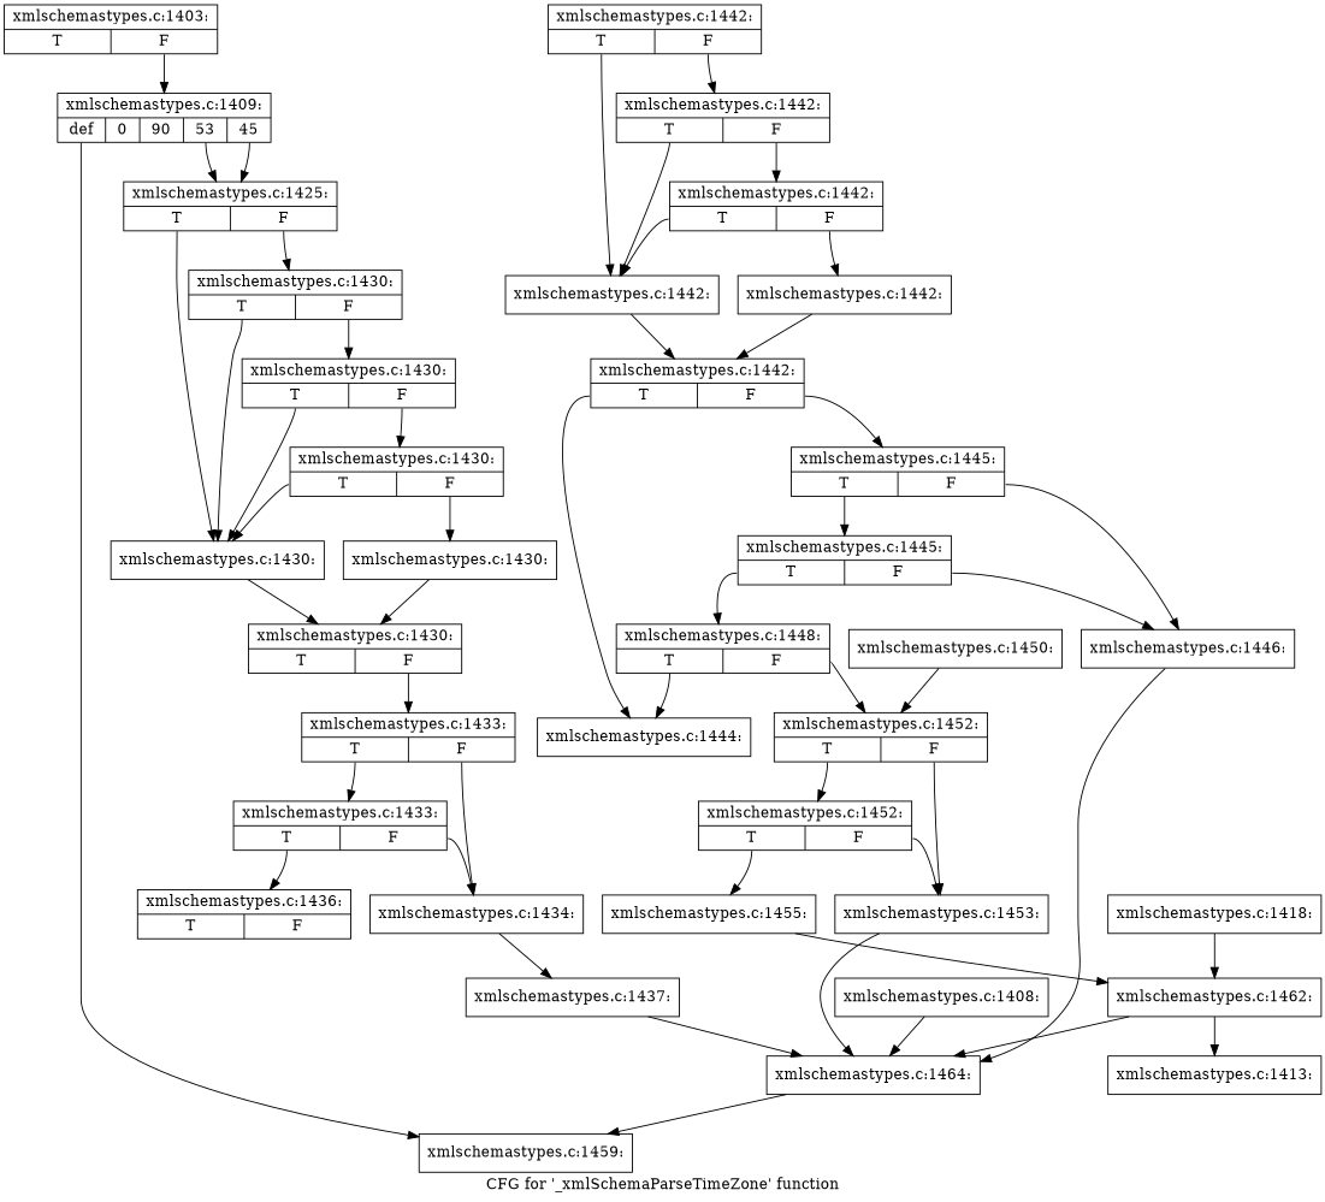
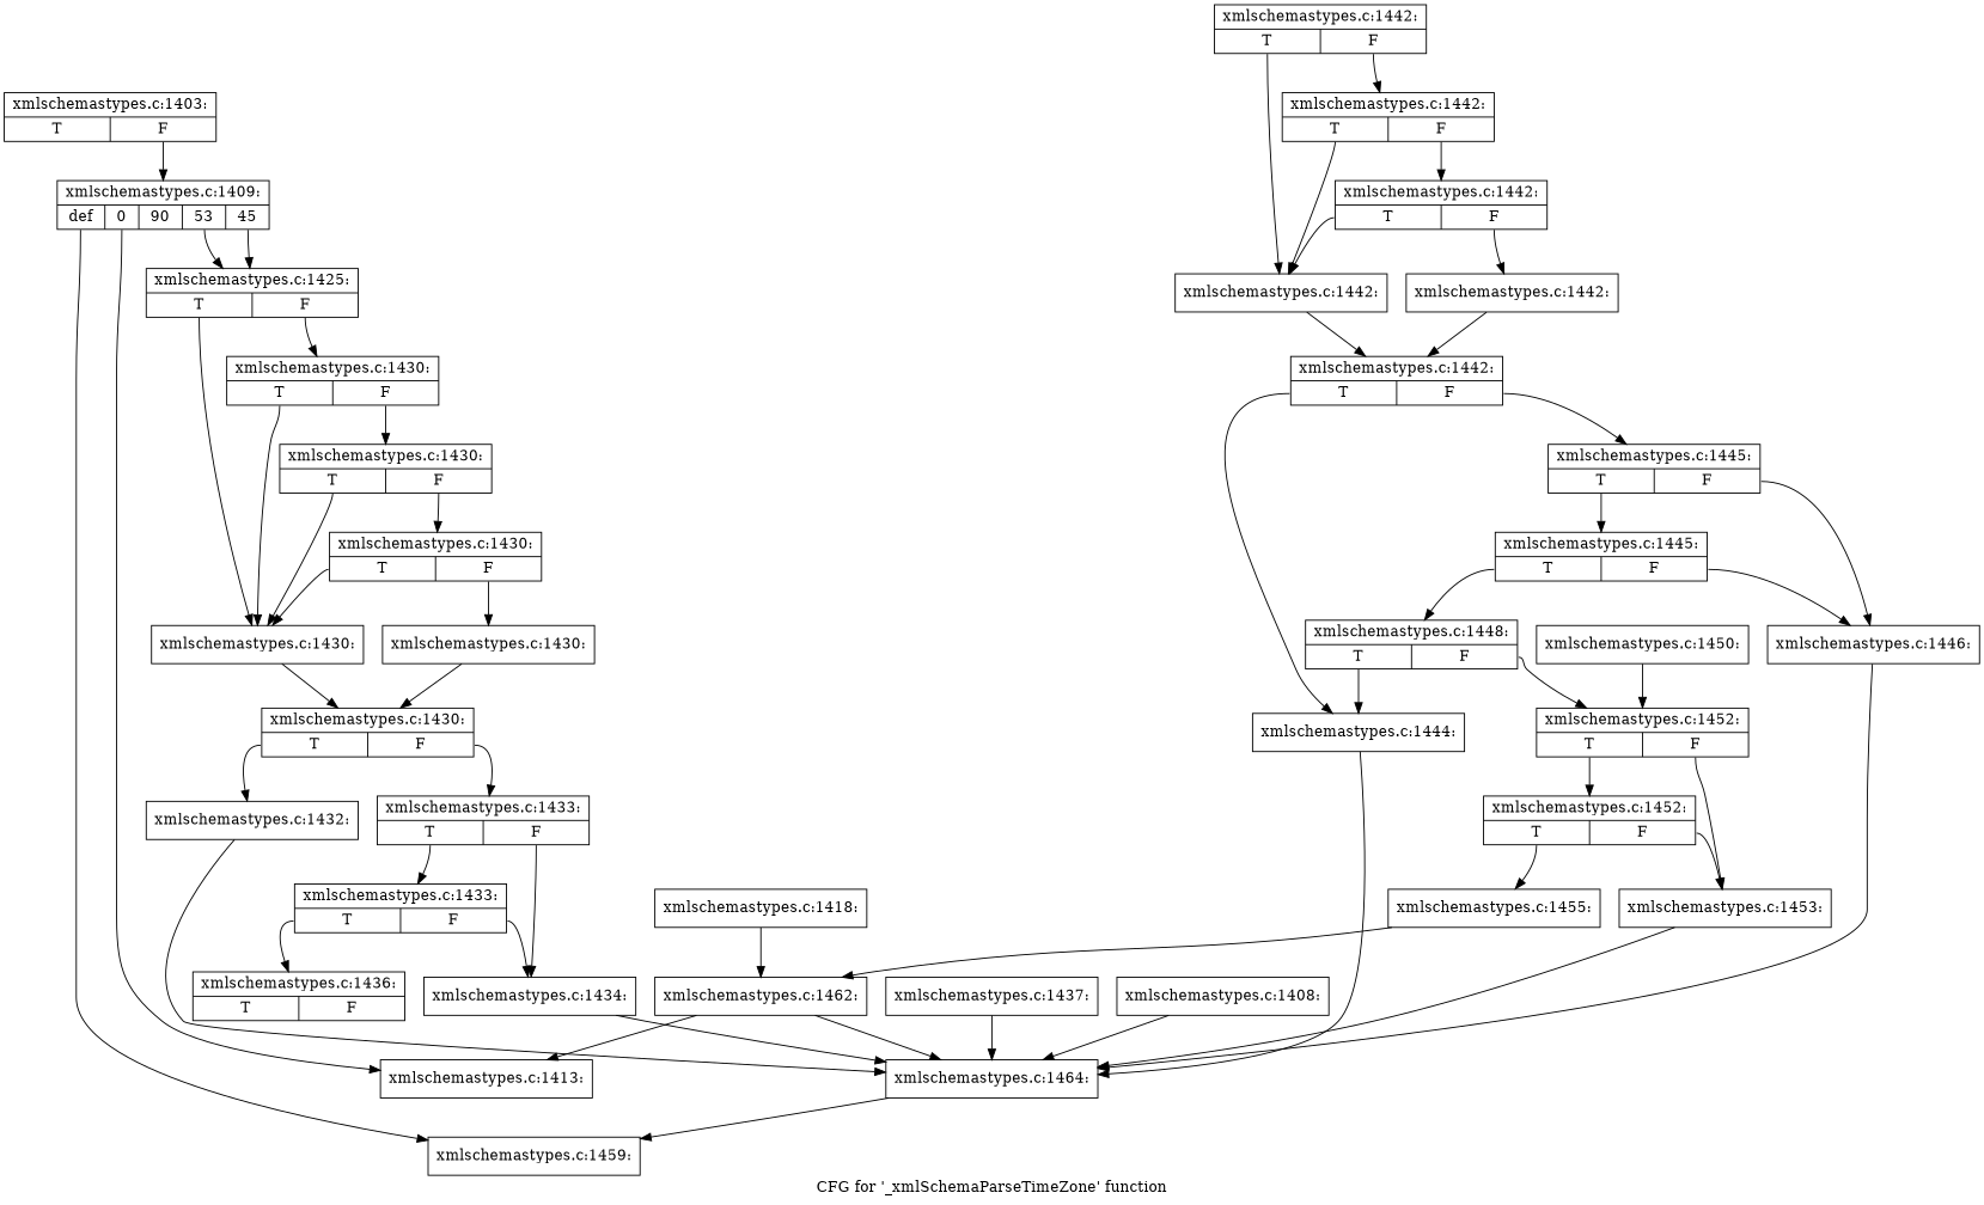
  digraph {
    label="CFG for '_xmlSchemaParseTimeZone' function"
    node [shape=record]
    edge [tailport=s0]
    n1 [label="{xmlschemastypes.c:1403:|{<s0>T|<s1>F}}"]
    n2 [label="{xmlschemastypes.c:1409:|{<s0>def|<s1>0|<s2>90|<s3>53|<s4>45}}"]
    n3 [label="{xmlschemastypes.c:1408:}"]
    n4 [label="{xmlschemastypes.c:1464:}"]
    n5 [label="{xmlschemastypes.c:1459:}"]
    n6 [label="{xmlschemastypes.c:1413:}"]
    n7 [label="{xmlschemastypes.c:1425:|{<s0>T|<s1>F}}"]
    n8 [label="{xmlschemastypes.c:1418:}"]
    n9 [label="{xmlschemastypes.c:1462:}"]
    n10 [label="{xmlschemastypes.c:1430:}"]
    n11 [label="{xmlschemastypes.c:1430:|{<s0>T|<s1>F}}"]
    n12 [label="{xmlschemastypes.c:1430:|{<s0>T|<s1>F}}"]
    n13 [label="{xmlschemastypes.c:1430:|{<s0>T|<s1>F}}"]
+   n14 [label="{xmlschemastypes.c:1432:}"]
    n15 [label="{xmlschemastypes.c:1433:|{<s0>T|<s1>F}}"]
    n16 [label="{xmlschemastypes.c:1430:|{<s0>T|<s1>F}}"]
    n17 [label="{xmlschemastypes.c:1430:}"]
    n18 [label="{xmlschemastypes.c:1433:|{<s0>T|<s1>F}}"]
    n19 [label="{xmlschemastypes.c:1434:}"]
    n20 [label="{xmlschemastypes.c:1436:|{<s0>T|<s1>F}}"]
    n21 [label="{xmlschemastypes.c:1437:}"]
    n22 [label="{xmlschemastypes.c:1442:}"]
    n23 [label="{xmlschemastypes.c:1442:|{<s0>T|<s1>F}}"]
    n24 [label="{xmlschemastypes.c:1442:|{<s0>T|<s1>F}}"]
    n25 [label="{xmlschemastypes.c:1442:|{<s0>T|<s1>F}}"]
    n26 [label="{xmlschemastypes.c:1444:}"]
    n27 [label="{xmlschemastypes.c:1445:|{<s0>T|<s1>F}}"]
    n28 [label="{xmlschemastypes.c:1442:|{<s0>T|<s1>F}}"]
    n29 [label="{xmlschemastypes.c:1442:}"]
    n30 [label="{xmlschemastypes.c:1445:|{<s0>T|<s1>F}}"]
    n31 [label="{xmlschemastypes.c:1446:}"]
    n32 [label="{xmlschemastypes.c:1448:|{<s0>T|<s1>F}}"]
    n33 [label="{xmlschemastypes.c:1452:|{<s0>T|<s1>F}}"]
    n34 [label="{xmlschemastypes.c:1450:}"]
    n35 [label="{xmlschemastypes.c:1452:|{<s0>T|<s1>F}}"]
    n36 [label="{xmlschemastypes.c:1453:}"]
    n37 [label="{xmlschemastypes.c:1455:}"]
    n1 -> n2 [tailport=s1]
    n2 -> n5
+   n2 -> n6 [tailport=s1]
    n2 -> n7 [tailport=s3]
    n2 -> n7 [tailport=s4]
    n3 -> n4
    n4 -> n5
    n7 -> n10
    n7 -> n11 [tailport=s1]
    n8 -> n9
    n9 -> n4
    n9 -> n6
    n10 -> n12
    n11 -> n10
    n11 -> n13 [tailport=s1]
+   n12 -> n14
    n12 -> n15 [tailport=s1]
    n13 -> n10
    n13 -> n16 [tailport=s1]
+   n14 -> n4
    n15 -> n18
    n15 -> n19 [tailport=s1]
    n16 -> n10
    n16 -> n17 [tailport=s1]
    n17 -> n12
    n18 -> n19 [tailport=s1]
    n18 -> n20
-   n19 -> n21
+   n19 -> n4
    n21 -> n4
    n22 -> n23
    n23 -> n26
    n23 -> n27 [tailport=s1]
    n24 -> n22
    n24 -> n25 [tailport=s1]
    n25 -> n22
    n25 -> n28 [tailport=s1]
+   n26 -> n4
    n27 -> n30
    n27 -> n31 [tailport=s1]
    n28 -> n22
    n28 -> n29 [tailport=s1]
    n29 -> n23
    n30 -> n31 [tailport=s1]
    n30 -> n32
    n31 -> n4
    n32 -> n26
    n32 -> n33 [tailport=s1]
    n33 -> n35
    n33 -> n36 [tailport=s1]
    n34 -> n33
    n35 -> n36 [tailport=s1]
    n35 -> n37
    n36 -> n4
    n37 -> n9
  }
